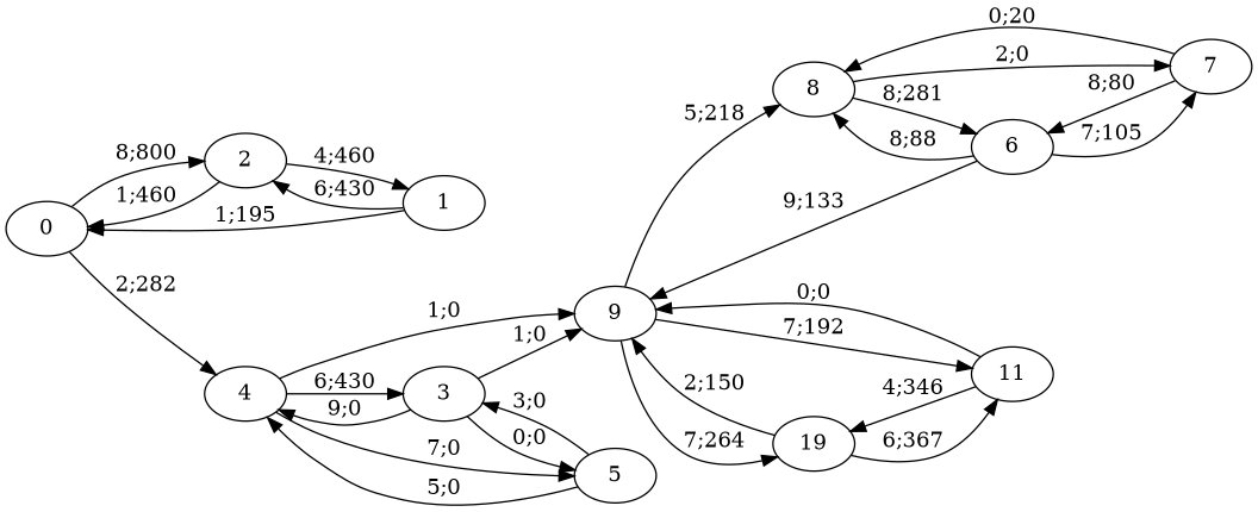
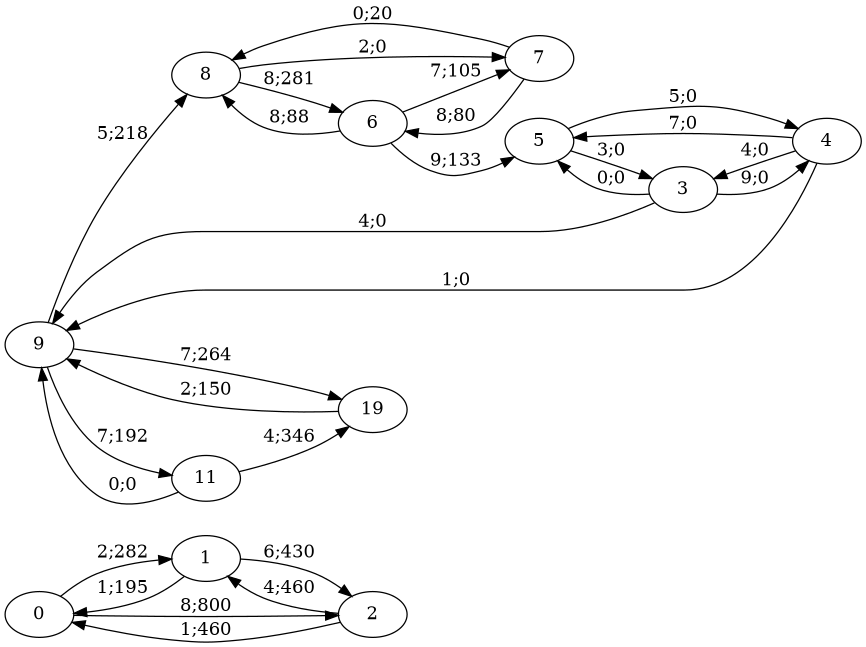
  digraph {
    rankdir=LR
    edge [color=black]
    0
    1
    2
    9
    8
    n6 [label=19]
    11
    6
    7
    3
    4
    5
-   0 -> 4 [label="2;282"]
+   0 -> 1 [label="2;282"]
    0 -> 2 [label="8;800"]
    1 -> 0 [label="1;195"]
    1 -> 2 [label="6;430"]
    2 -> 0 [label="1;460"]
    2 -> 1 [label="4;460"]
    9 -> 8 [label="5;218"]
    9 -> n6 [label="7;264"]
    9 -> 11 [label="7;192"]
    8 -> 6 [label="8;281"]
    8 -> 7 [label="2;0"]
    n6 -> 9 [label="2;150"]
-   n6 -> 11 [label="6;367"]
    11 -> 9 [label="0;0"]
    11 -> n6 [label="4;346"]
-   6 -> 9 [label="9;133"]
+   6 -> 5 [label="9;133"]
    6 -> 8 [label="8;88"]
    6 -> 7 [label="7;105"]
    7 -> 8 [label="0;20"]
    7 -> 6 [label="8;80"]
-   3 -> 9 [label="1;0"]
+   3 -> 9 [label="4;0"]
    3 -> 4 [label="9;0"]
    3 -> 5 [label="0;0"]
    4 -> 9 [label="1;0"]
-   4 -> 3 [label="6;430"]
+   4 -> 3 [label="4;0"]
    4 -> 5 [label="7;0"]
    5 -> 3 [label="3;0"]
    5 -> 4 [label="5;0"]
  }
